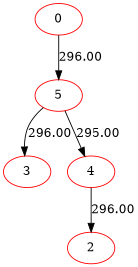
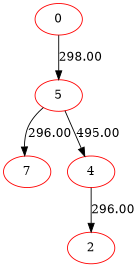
  digraph {
    node [color=red]
    0
    5
-   3
+   3 [label=7]
    4
    2
-   0 -> 5 [label=296.00]
+   0 -> 5 [label=298.00]
    5 -> 3 [label=296.00]
-   5 -> 4 [label=295.00]
+   5 -> 4 [label=495.00]
    4 -> 2 [label=296.00]
  }
